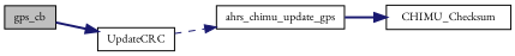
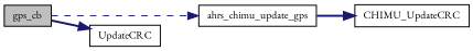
  digraph {
    fontname="EB Garamond"
    rankdir=LR
    node [color=black fillcolor=white fontname="EB Garamond" fontsize=10 shape=record style=filled]
    edge [color=midnightblue fontname="EB Garamond" fontsize=10 labelfontname=FreeSans labelfontsize=10 style=bold]
    n1 [fillcolor=grey75 fontcolor=black height=0.2 label=gps_cb width=0.4]
    n2 [height=0.2 label=ahrs_chimu_update_gps width=0.4]
    n3 [height=0.2 label=UpdateCRC width=0.4]
-   n4 [height=0.2 label=CHIMU_Checksum width=0.4]
-   n3 -> n2 [style=dashed]
+   n4 [height=0.2 label=CHIMU_UpdateCRC width=0.4]
+   n1 -> n2 [style=dashed]
    n1 -> n3
    n2 -> n4
  }
